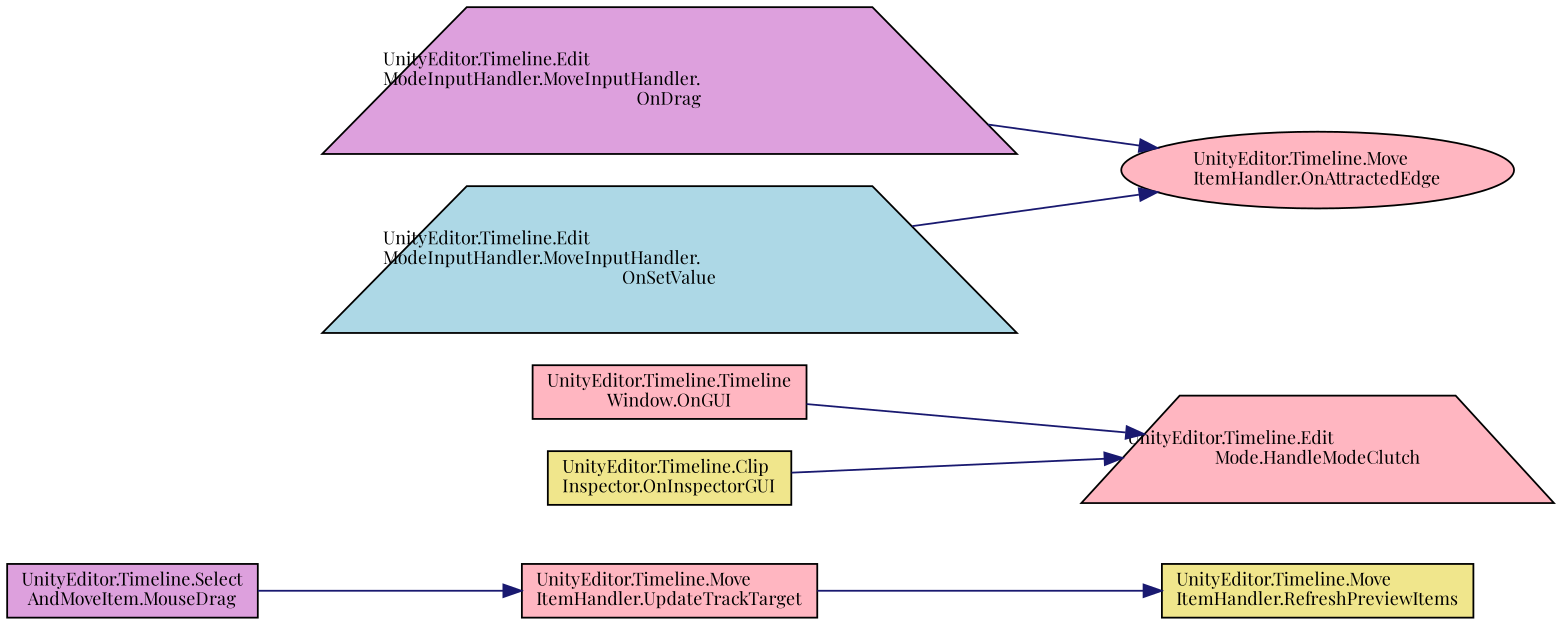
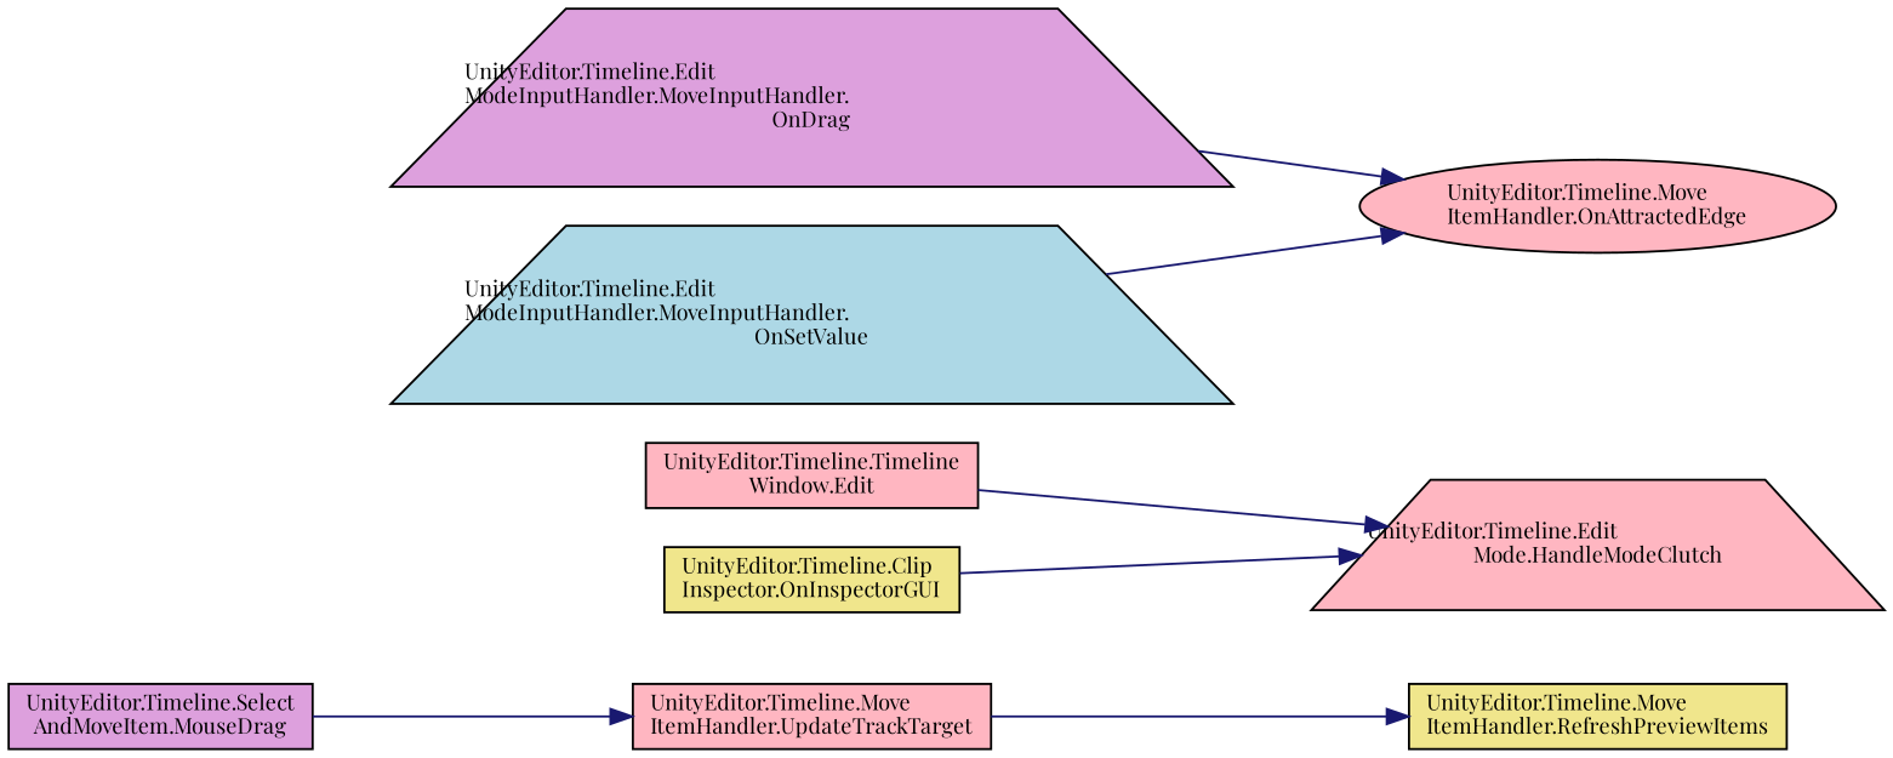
  digraph {
    fontname="Playfair Display"
    rankdir=RL
    node [color=black fillcolor=lightpink fontname="Playfair Display" fontsize=10 shape=box style=filled]
    edge [color=midnightblue dir=back fontname="Playfair Display" fontsize=10 labelfontname=Helvetica labelfontsize=10 style=solid]
    n1 [fillcolor=khaki fontcolor=black height=0.2 label="UnityEditor.Timeline.Move\lItemHandler.RefreshPreviewItems" width=0.4]
    n2 [height=0.2 label="UnityEditor.Timeline.Move\lItemHandler.UpdateTrackTarget" width=0.4]
    n3 [height=0.2 label="UnityEditor.Timeline.Edit\lMode.HandleModeClutch" shape=trapezium width=0.4]
-   n4 [height=0.2 label="UnityEditor.Timeline.Timeline\lWindow.OnGUI" width=0.4]
+   n4 [height=0.2 label="UnityEditor.Timeline.Timeline\lWindow.Edit" width=0.4]
    n5 [fillcolor=khaki height=0.2 label="UnityEditor.Timeline.Clip\lInspector.OnInspectorGUI" width=0.4]
    n6 [height=0.2 label="UnityEditor.Timeline.Move\lItemHandler.OnAttractedEdge" shape=ellipse width=0.4]
    n7 [fillcolor=plum height=0.2 label="UnityEditor.Timeline.Edit\lModeInputHandler.MoveInputHandler.\lOnDrag" shape=trapezium width=0.4]
    n8 [fillcolor=lightblue height=0.2 label="UnityEditor.Timeline.Edit\lModeInputHandler.MoveInputHandler.\lOnSetValue" shape=trapezium width=0.4]
    n9 [fillcolor=plum height=0.2 label="UnityEditor.Timeline.Select\lAndMoveItem.MouseDrag" width=0.4]
    n1 -> n2
    n2 -> n9
    n3 -> n4
    n3 -> n5
    n6 -> n7
    n6 -> n8
  }
